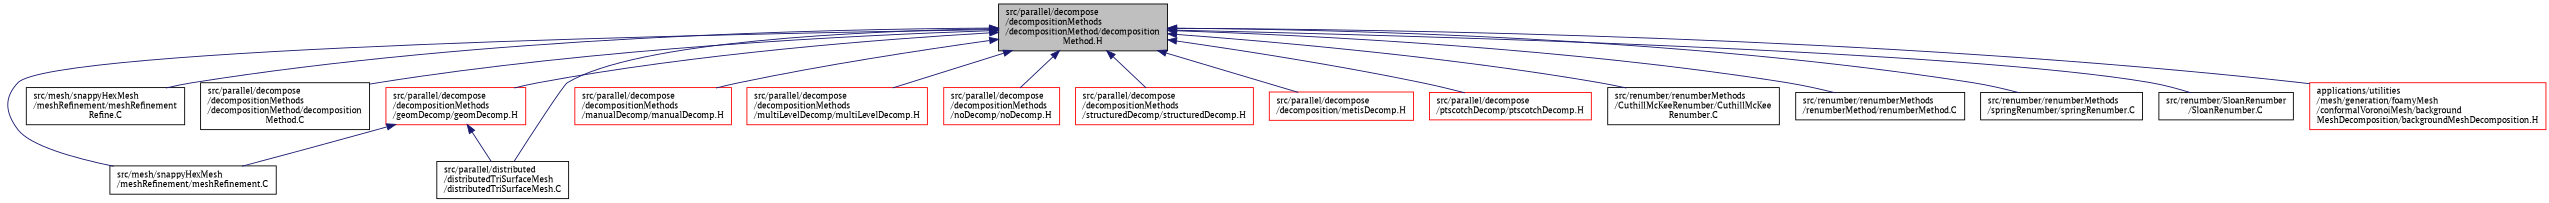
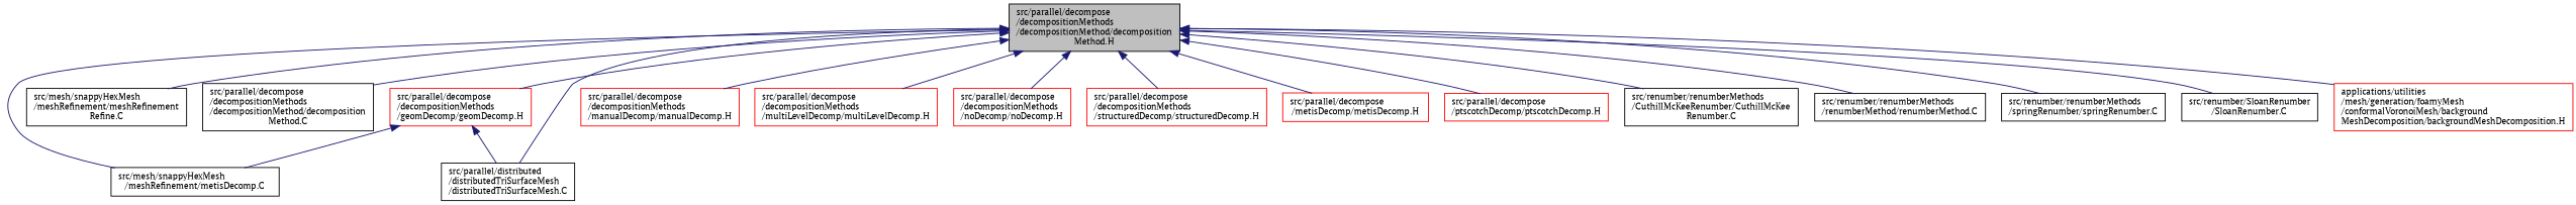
  digraph {
    fontname="PT Serif"
    node [color=black fontname="PT Serif" fontsize=10 shape=record]
    edge [color=midnightblue dir=back fontname="PT Serif" fontsize=10 labelfontname=Helvetica labelfontsize=10 style=solid]
    n1 [fillcolor=grey75 fontcolor=black height=0.2 label="src/parallel/decompose\l/decompositionMethods\l/decompositionMethod/decomposition\lMethod.H" style=filled width=0.4]
-   n2 [height=0.2 label="src/mesh/snappyHexMesh\l/meshRefinement/meshRefinement.C" width=0.4]
+   n2 [height=0.2 label="src/mesh/snappyHexMesh\l/meshRefinement/metisDecomp.C" width=0.4]
    n3 [height=0.2 label="src/mesh/snappyHexMesh\l/meshRefinement/meshRefinement\lRefine.C" width=0.4]
    n4 [height=0.2 label="src/parallel/decompose\l/decompositionMethods\l/decompositionMethod/decomposition\lMethod.C" width=0.4]
    n5 [color=red height=0.2 label="src/parallel/decompose\l/decompositionMethods\l/geomDecomp/geomDecomp.H" width=0.4]
    n6 [height=0.2 label="src/parallel/distributed\l/distributedTriSurfaceMesh\l/distributedTriSurfaceMesh.C" width=0.4]
    n7 [color=red height=0.2 label="src/parallel/decompose\l/decompositionMethods\l/manualDecomp/manualDecomp.H" width=0.4]
    n8 [color=red height=0.2 label="src/parallel/decompose\l/decompositionMethods\l/multiLevelDecomp/multiLevelDecomp.H" width=0.4]
    n9 [color=red height=0.2 label="src/parallel/decompose\l/decompositionMethods\l/noDecomp/noDecomp.H" width=0.4]
    n10 [color=red height=0.2 label="src/parallel/decompose\l/decompositionMethods\l/structuredDecomp/structuredDecomp.H" width=0.4]
-   n11 [color=red height=0.2 label="src/parallel/decompose\l/decomposition/metisDecomp.H" width=0.4]
+   n11 [color=red height=0.2 label="src/parallel/decompose\l/metisDecomp/metisDecomp.H" width=0.4]
    n12 [color=red height=0.2 label="src/parallel/decompose\l/ptscotchDecomp/ptscotchDecomp.H" width=0.4]
    n13 [height=0.2 label="src/renumber/renumberMethods\l/CuthillMcKeeRenumber/CuthillMcKee\lRenumber.C" width=0.4]
    n14 [height=0.2 label="src/renumber/renumberMethods\l/renumberMethod/renumberMethod.C" width=0.4]
    n15 [height=0.2 label="src/renumber/renumberMethods\l/springRenumber/springRenumber.C" width=0.4]
    n16 [height=0.2 label="src/renumber/SloanRenumber\l/SloanRenumber.C" width=0.4]
    n17 [color=red height=0.2 label="applications/utilities\l/mesh/generation/foamyMesh\l/conformalVoronoiMesh/background\lMeshDecomposition/backgroundMeshDecomposition.H" width=0.4]
    n1 -> n2
    n1 -> n3
    n1 -> n4
    n1 -> n5
    n1 -> n6
    n1 -> n7
    n1 -> n8
    n1 -> n9
    n1 -> n10
    n1 -> n11
    n1 -> n12
    n1 -> n13
    n1 -> n14
    n1 -> n15
    n1 -> n16
    n1 -> n17
    n5 -> n2
    n5 -> n6
  }
